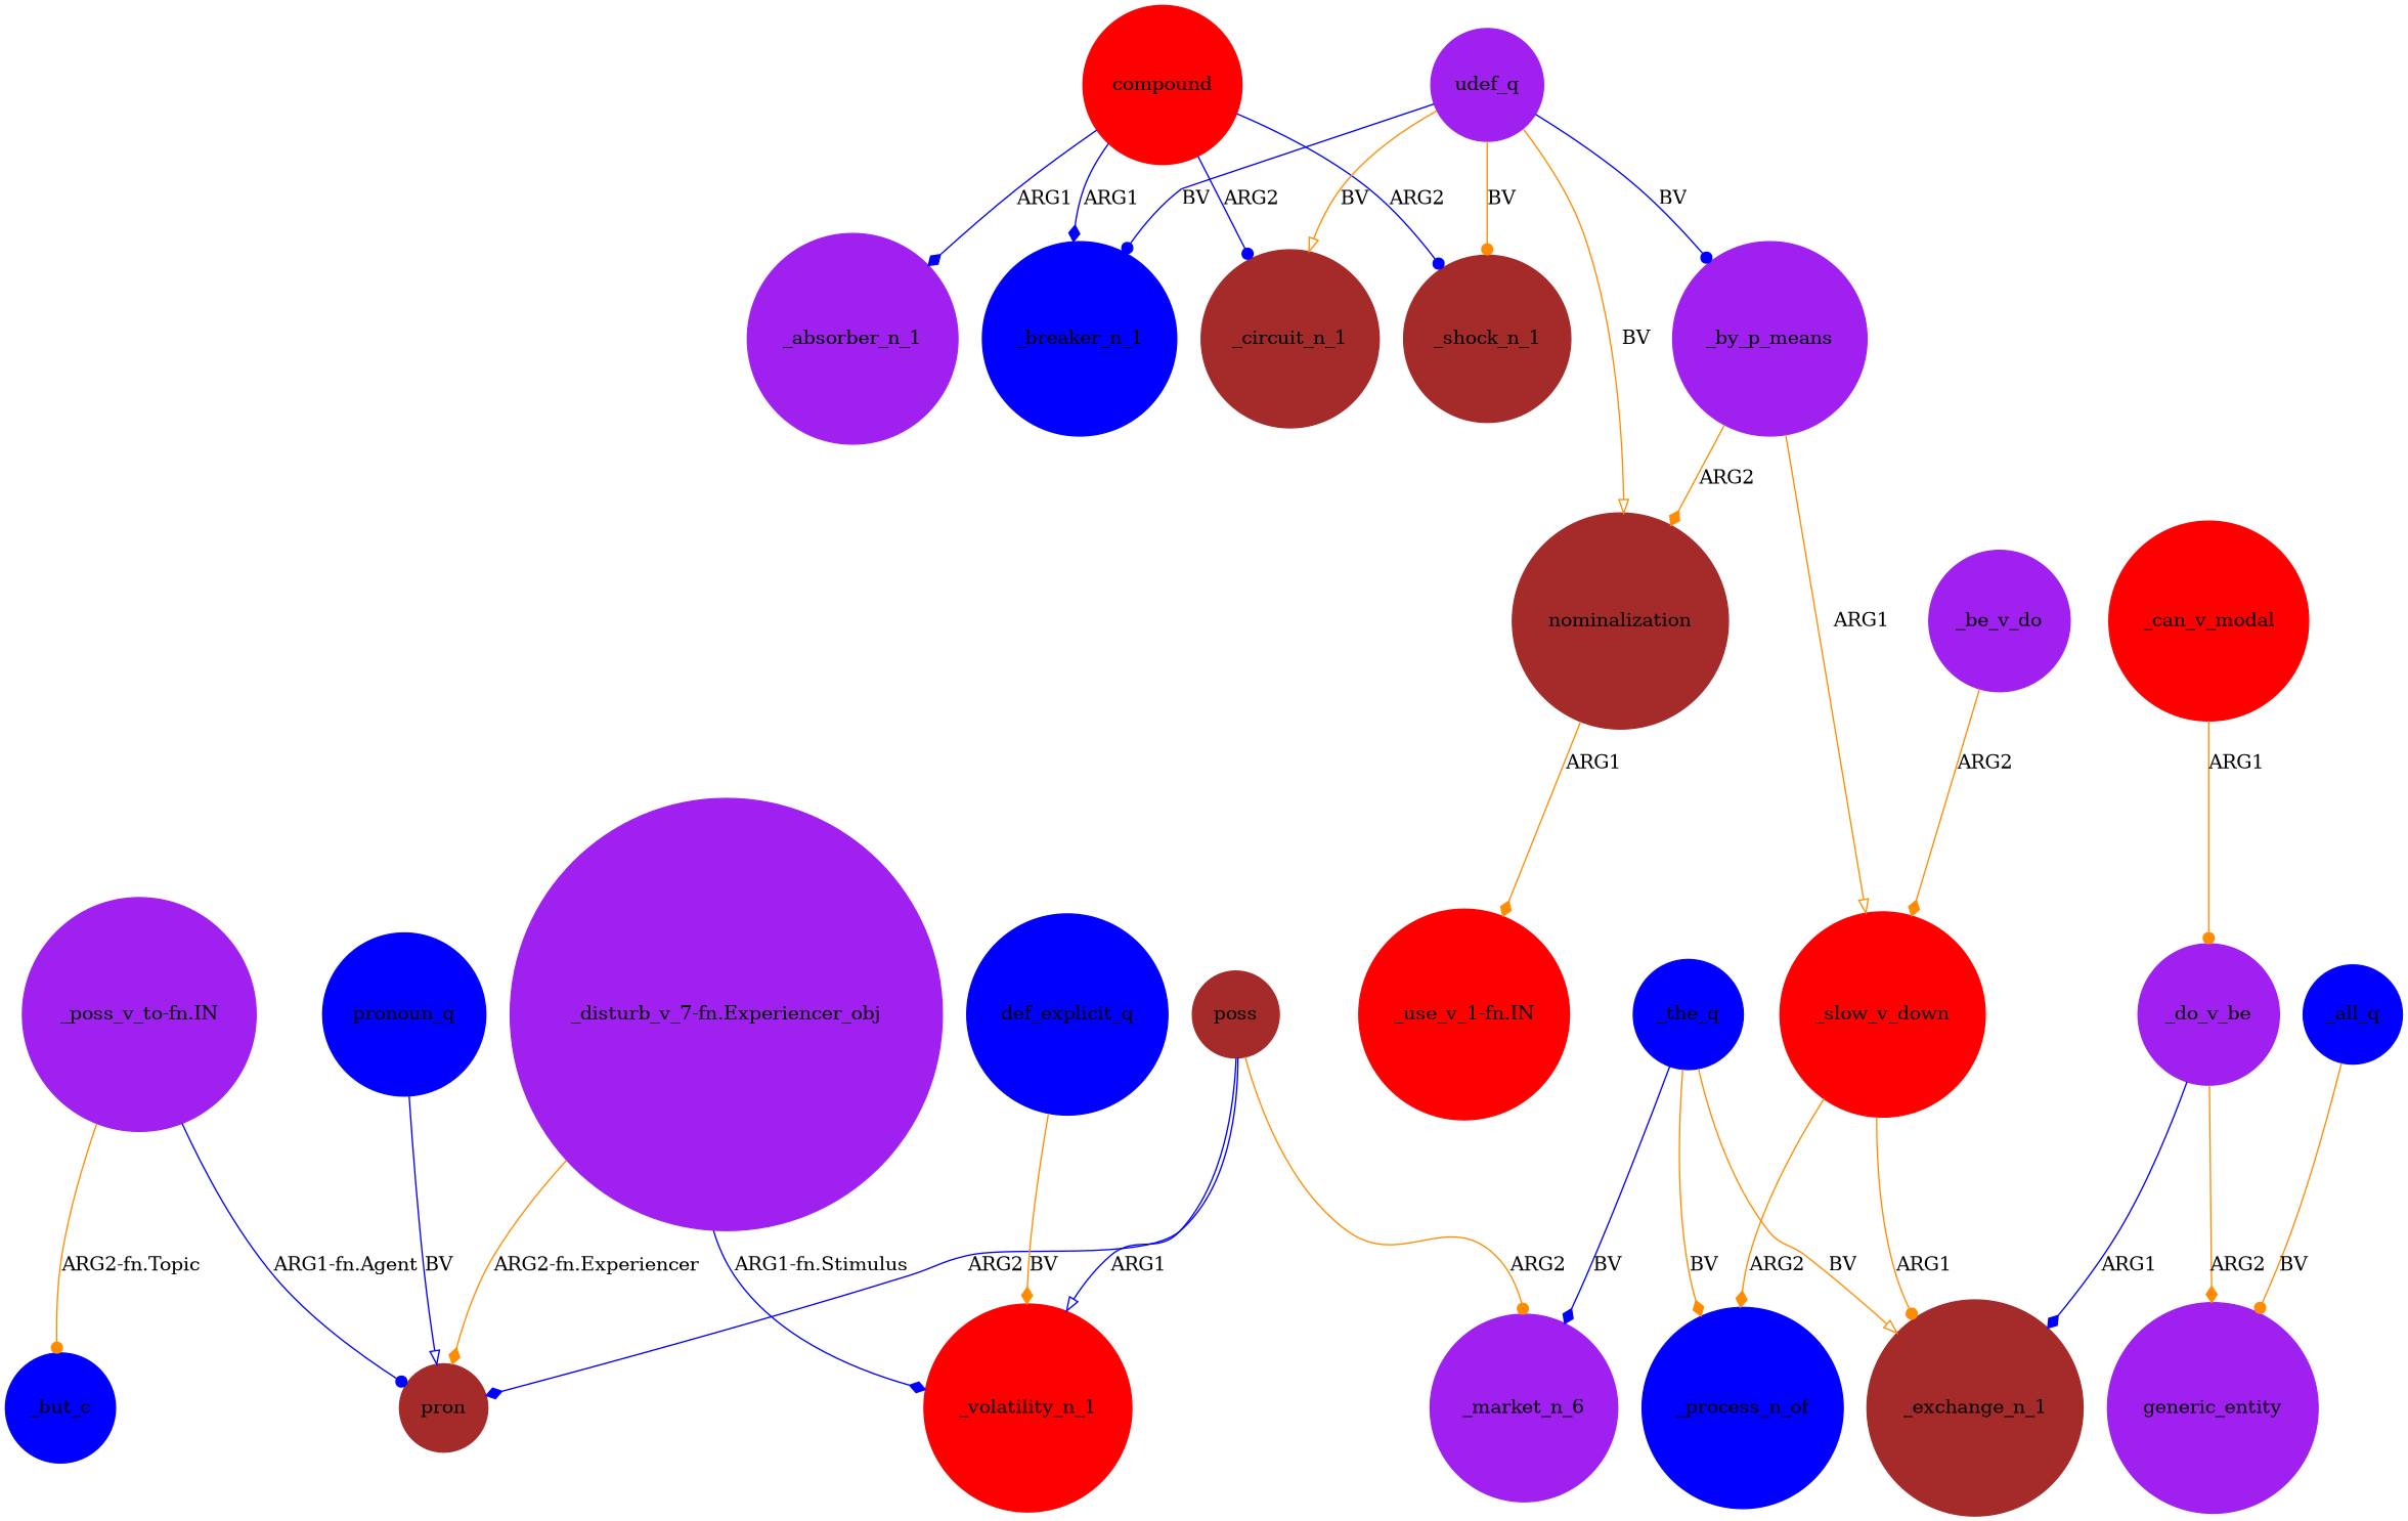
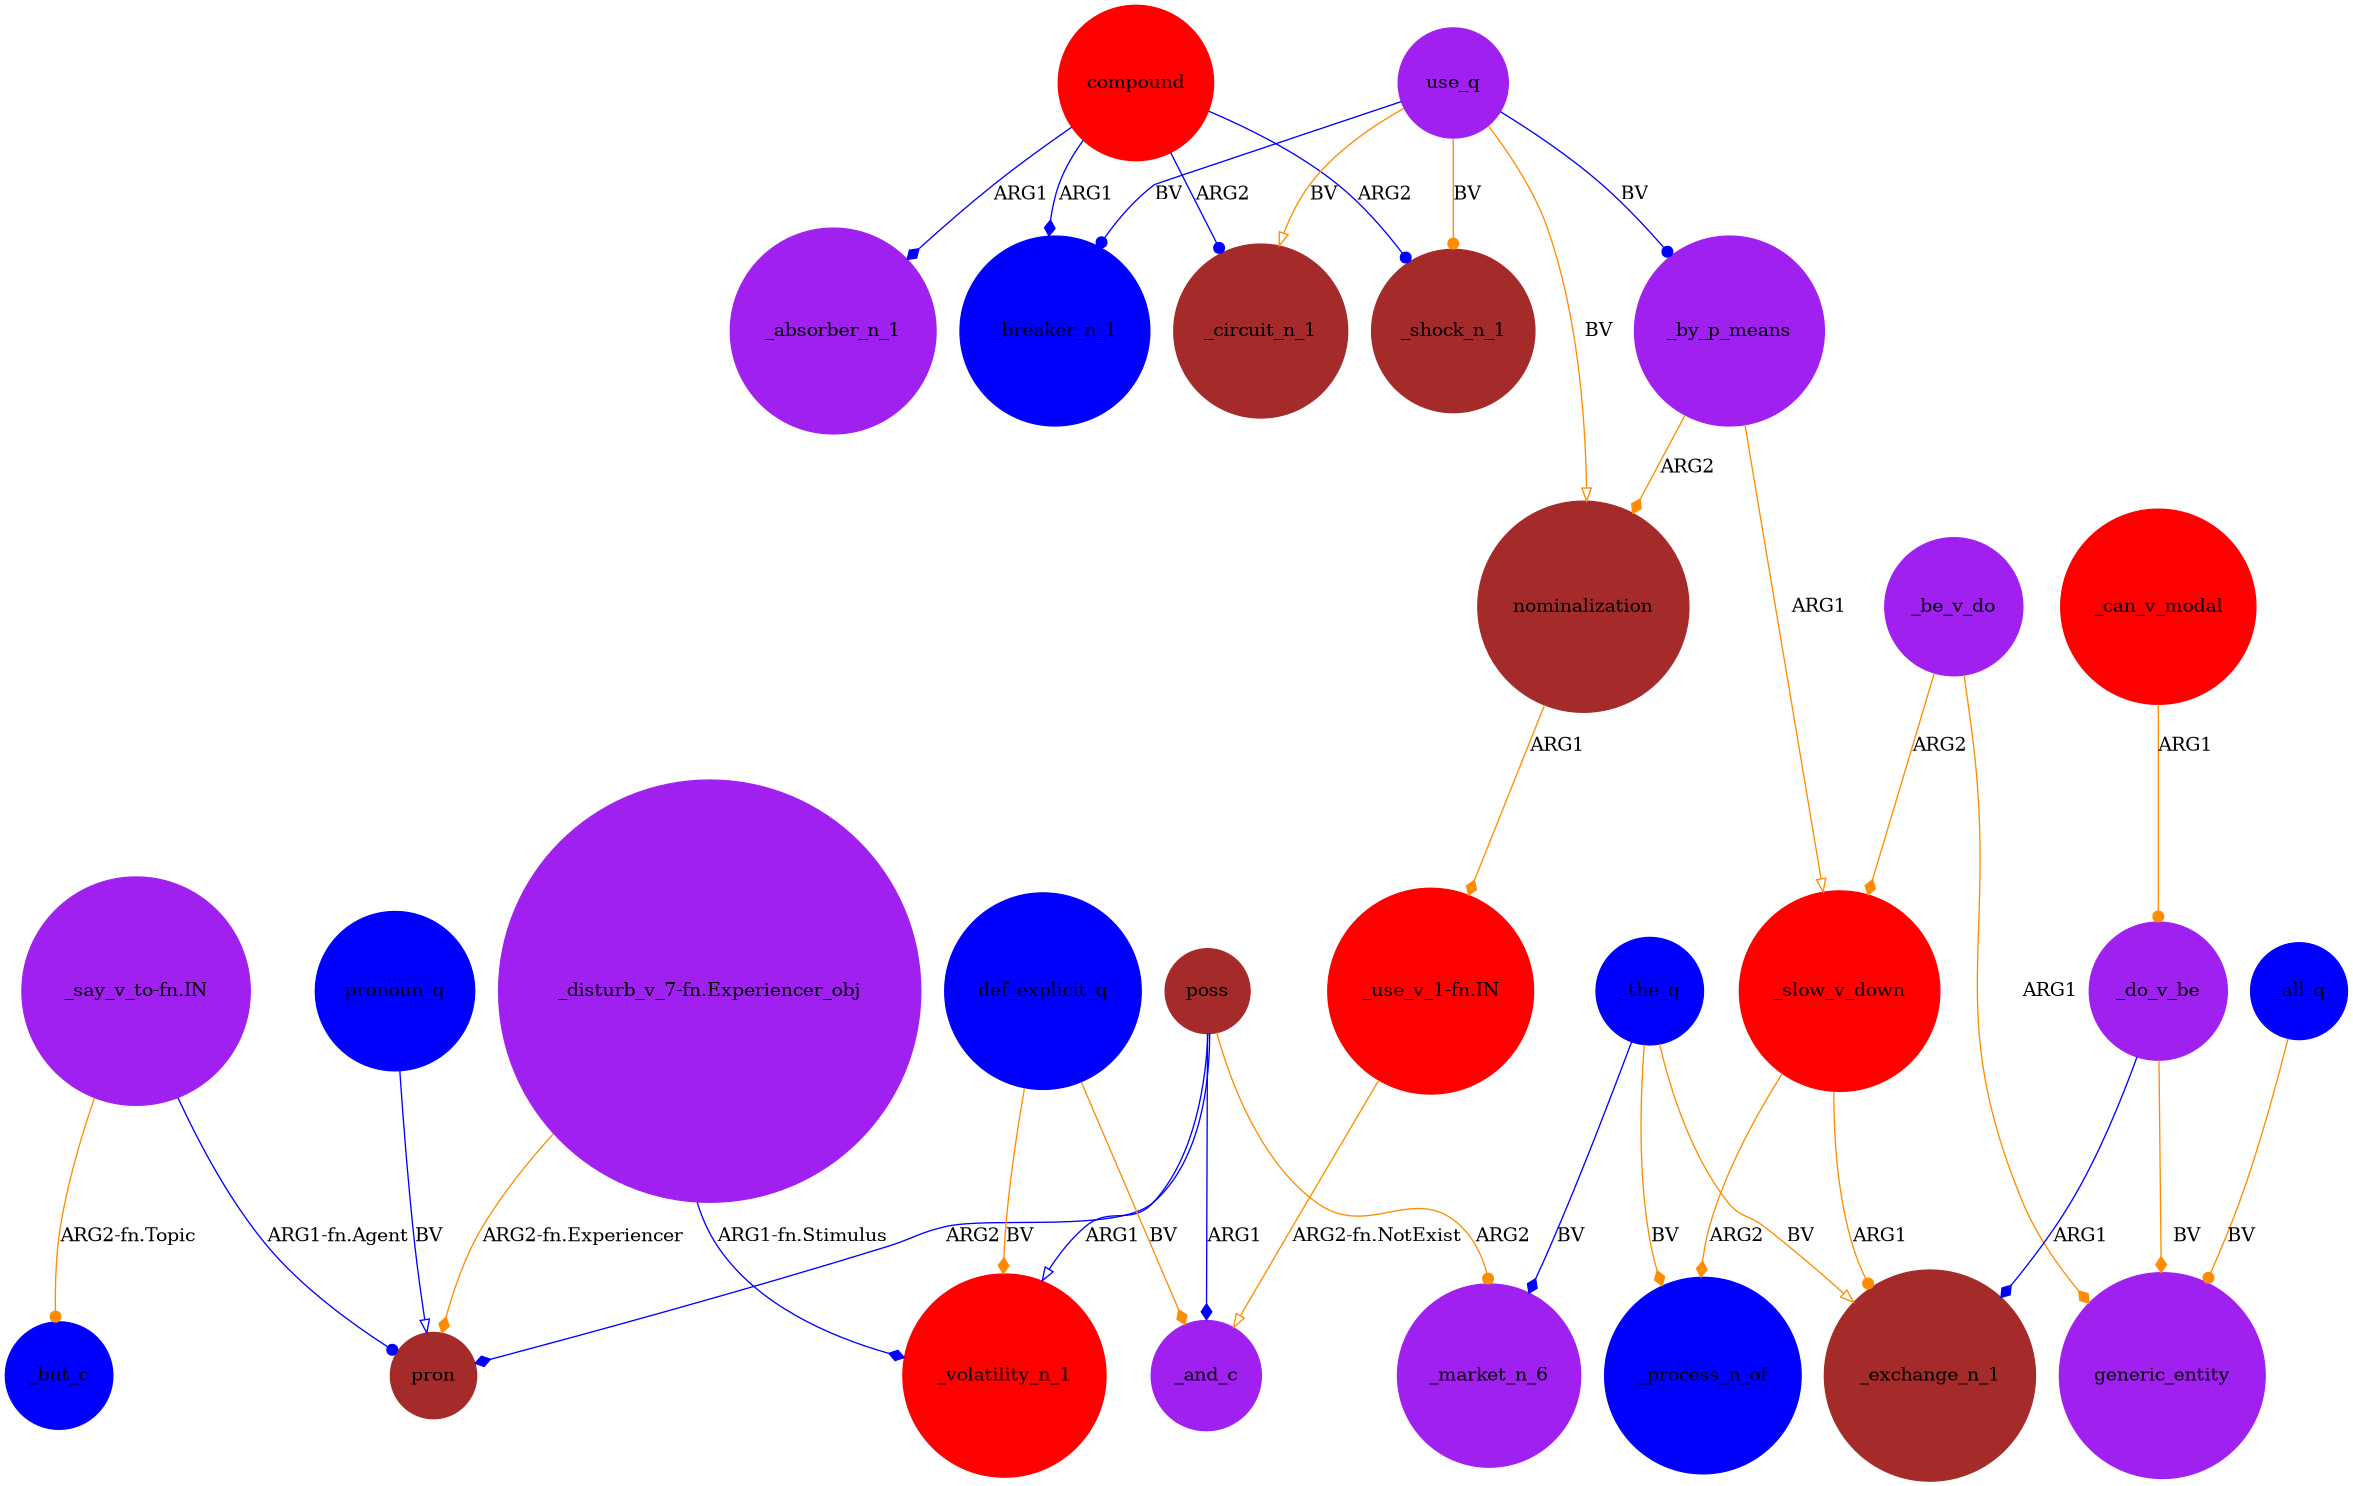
  digraph {
    node [color=purple shape=circle style=filled]
    edge [arrowhead=diamond color=darkorange]
    compound [color=red]
    _absorber_n_1
    _breaker_n_1 [color=blue]
    _circuit_n_1 [color=brown]
    _shock_n_1 [color=brown]
-   udef_q
+   udef_q [label=use_q]
    nominalization [color=brown]
    _by_p_means
    "_use_v_1-fn.IN" [color=red]
    _be_v_do
    generic_entity
    _slow_v_down [color=red]
    _exchange_n_1 [color=brown]
    _process_n_of [color=blue]
    _do_v_be
+   _and_c
    poss [color=brown]
    pron [color=brown]
    n19 [label=_market_n_6]
    _volatility_n_1 [color=red]
    def_explicit_q [color=blue]
-   "_say_v_to-fn.IN" [label="_poss_v_to-fn.IN"]
+   "_say_v_to-fn.IN"
    _but_c [color=blue]
    _can_v_modal [color=red]
    _all_q [color=blue]
    pronoun_q [color=blue]
    n27 [label="_disturb_v_7-fn.Experiencer_obj"]
    _the_q [color=blue]
    compound -> _absorber_n_1 [color=blue label=ARG1]
    compound -> _breaker_n_1 [color=blue label=ARG1]
    compound -> _circuit_n_1 [arrowhead=dot color=blue label=ARG2]
    compound -> _shock_n_1 [arrowhead=dot color=blue label=ARG2]
    udef_q -> _breaker_n_1 [arrowhead=dot color=blue label=BV]
    udef_q -> _circuit_n_1 [arrowhead=onormal label=BV]
    udef_q -> _shock_n_1 [arrowhead=dot label=BV]
    udef_q -> nominalization [arrowhead=onormal label=BV]
    udef_q -> _by_p_means [arrowhead=dot color=blue label=BV]
    nominalization -> "_use_v_1-fn.IN" [label=ARG1]
    _by_p_means -> nominalization [label=ARG2]
    _by_p_means -> _slow_v_down [arrowhead=onormal label=ARG1]
+   "_use_v_1-fn.IN" -> _and_c [arrowhead=onormal label="ARG2-fn.NotExist"]
+   _be_v_do -> generic_entity [label=ARG1]
    _be_v_do -> _slow_v_down [label=ARG2]
    _slow_v_down -> _exchange_n_1 [arrowhead=dot label=ARG1]
    _slow_v_down -> _process_n_of [label=ARG2]
-   _do_v_be -> generic_entity [label=ARG2]
+   _do_v_be -> generic_entity [label=BV]
    _do_v_be -> _exchange_n_1 [color=blue label=ARG1]
+   poss -> _and_c [color=blue label=ARG1]
    poss -> pron [color=blue label=ARG2]
    poss -> n19 [arrowhead=dot label=ARG2]
    poss -> _volatility_n_1 [arrowhead=onormal color=blue label=ARG1]
+   def_explicit_q -> _and_c [label=BV]
    def_explicit_q -> _volatility_n_1 [label=BV]
    "_say_v_to-fn.IN" -> pron [arrowhead=dot color=blue label="ARG1-fn.Agent"]
    "_say_v_to-fn.IN" -> _but_c [arrowhead=dot label="ARG2-fn.Topic"]
    _can_v_modal -> _do_v_be [arrowhead=dot label=ARG1]
    _all_q -> generic_entity [arrowhead=dot label=BV]
    pronoun_q -> pron [arrowhead=onormal color=blue label=BV]
    n27 -> pron [label="ARG2-fn.Experiencer"]
    n27 -> _volatility_n_1 [color=blue label="ARG1-fn.Stimulus"]
    _the_q -> _exchange_n_1 [arrowhead=onormal label=BV]
    _the_q -> _process_n_of [label=BV]
    _the_q -> n19 [color=blue label=BV]
  }
